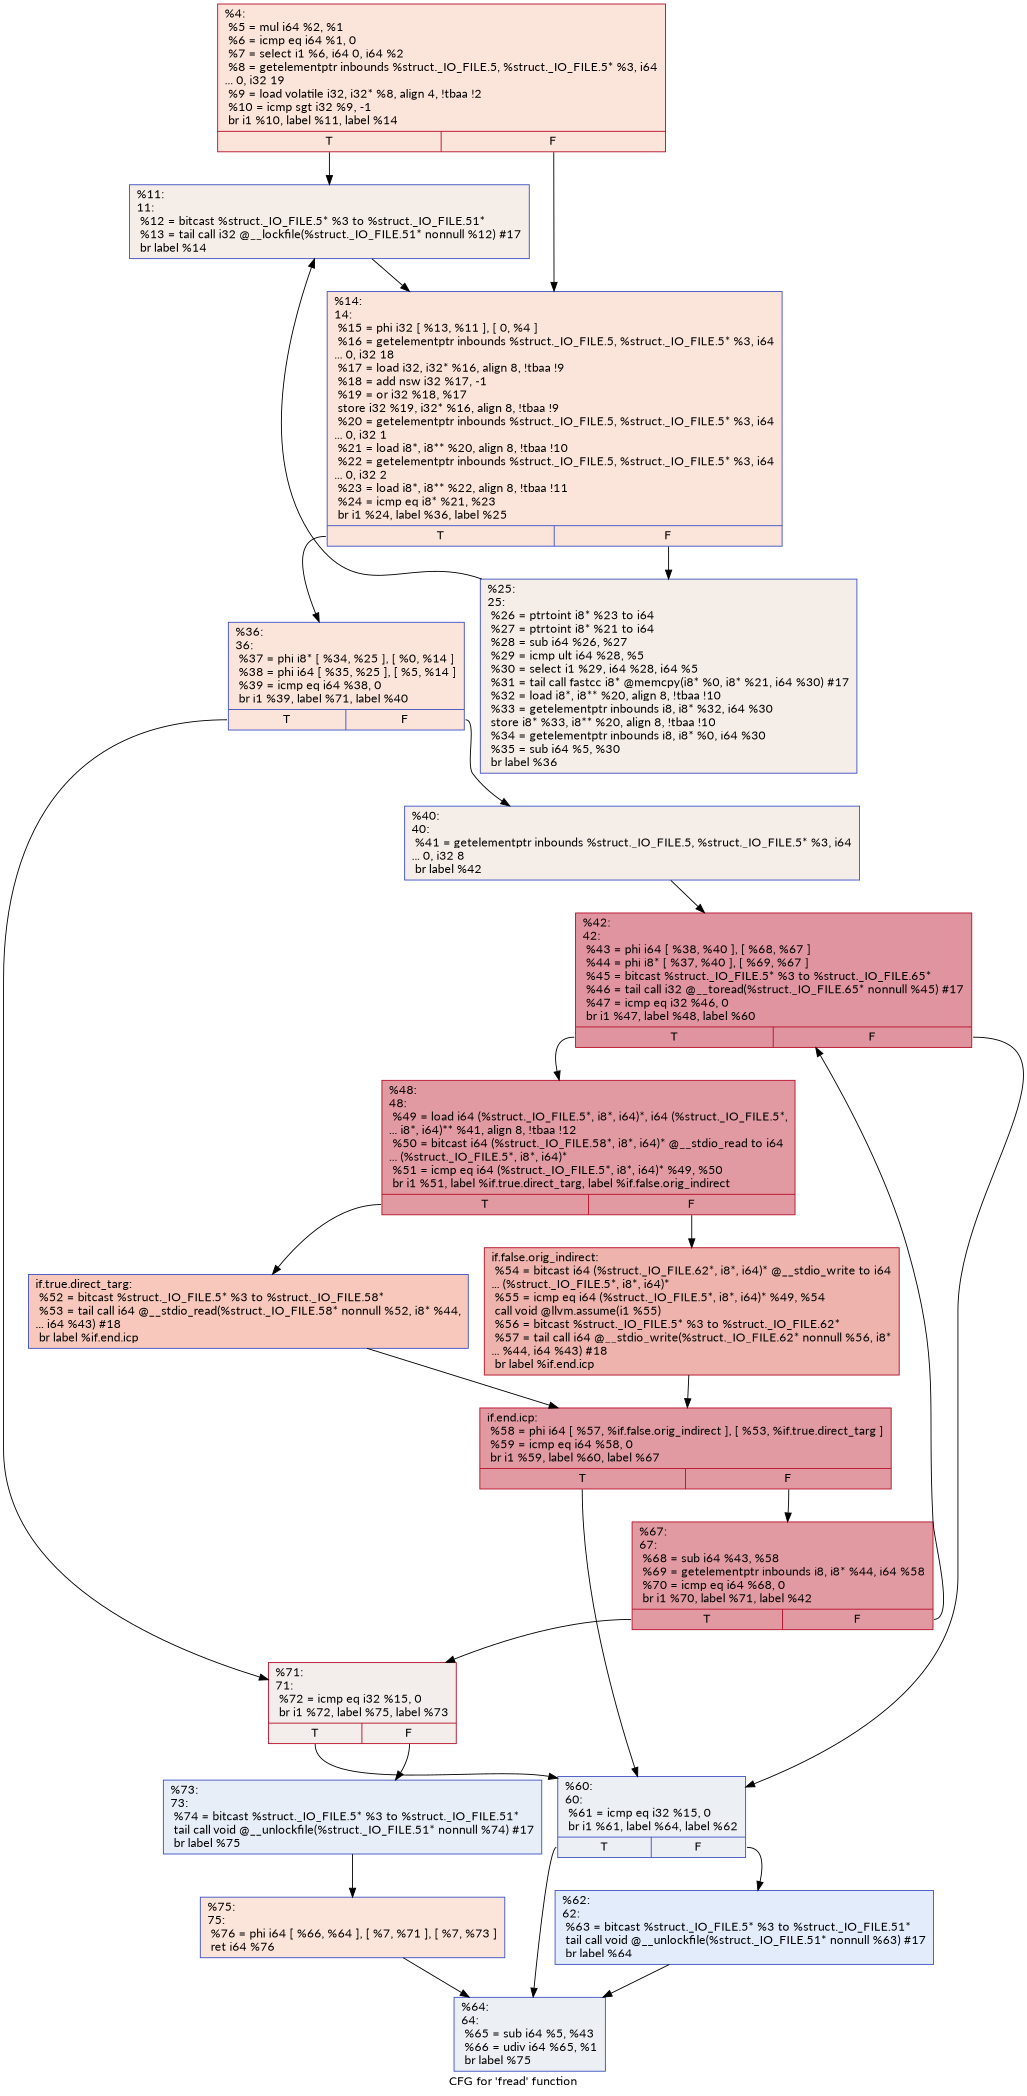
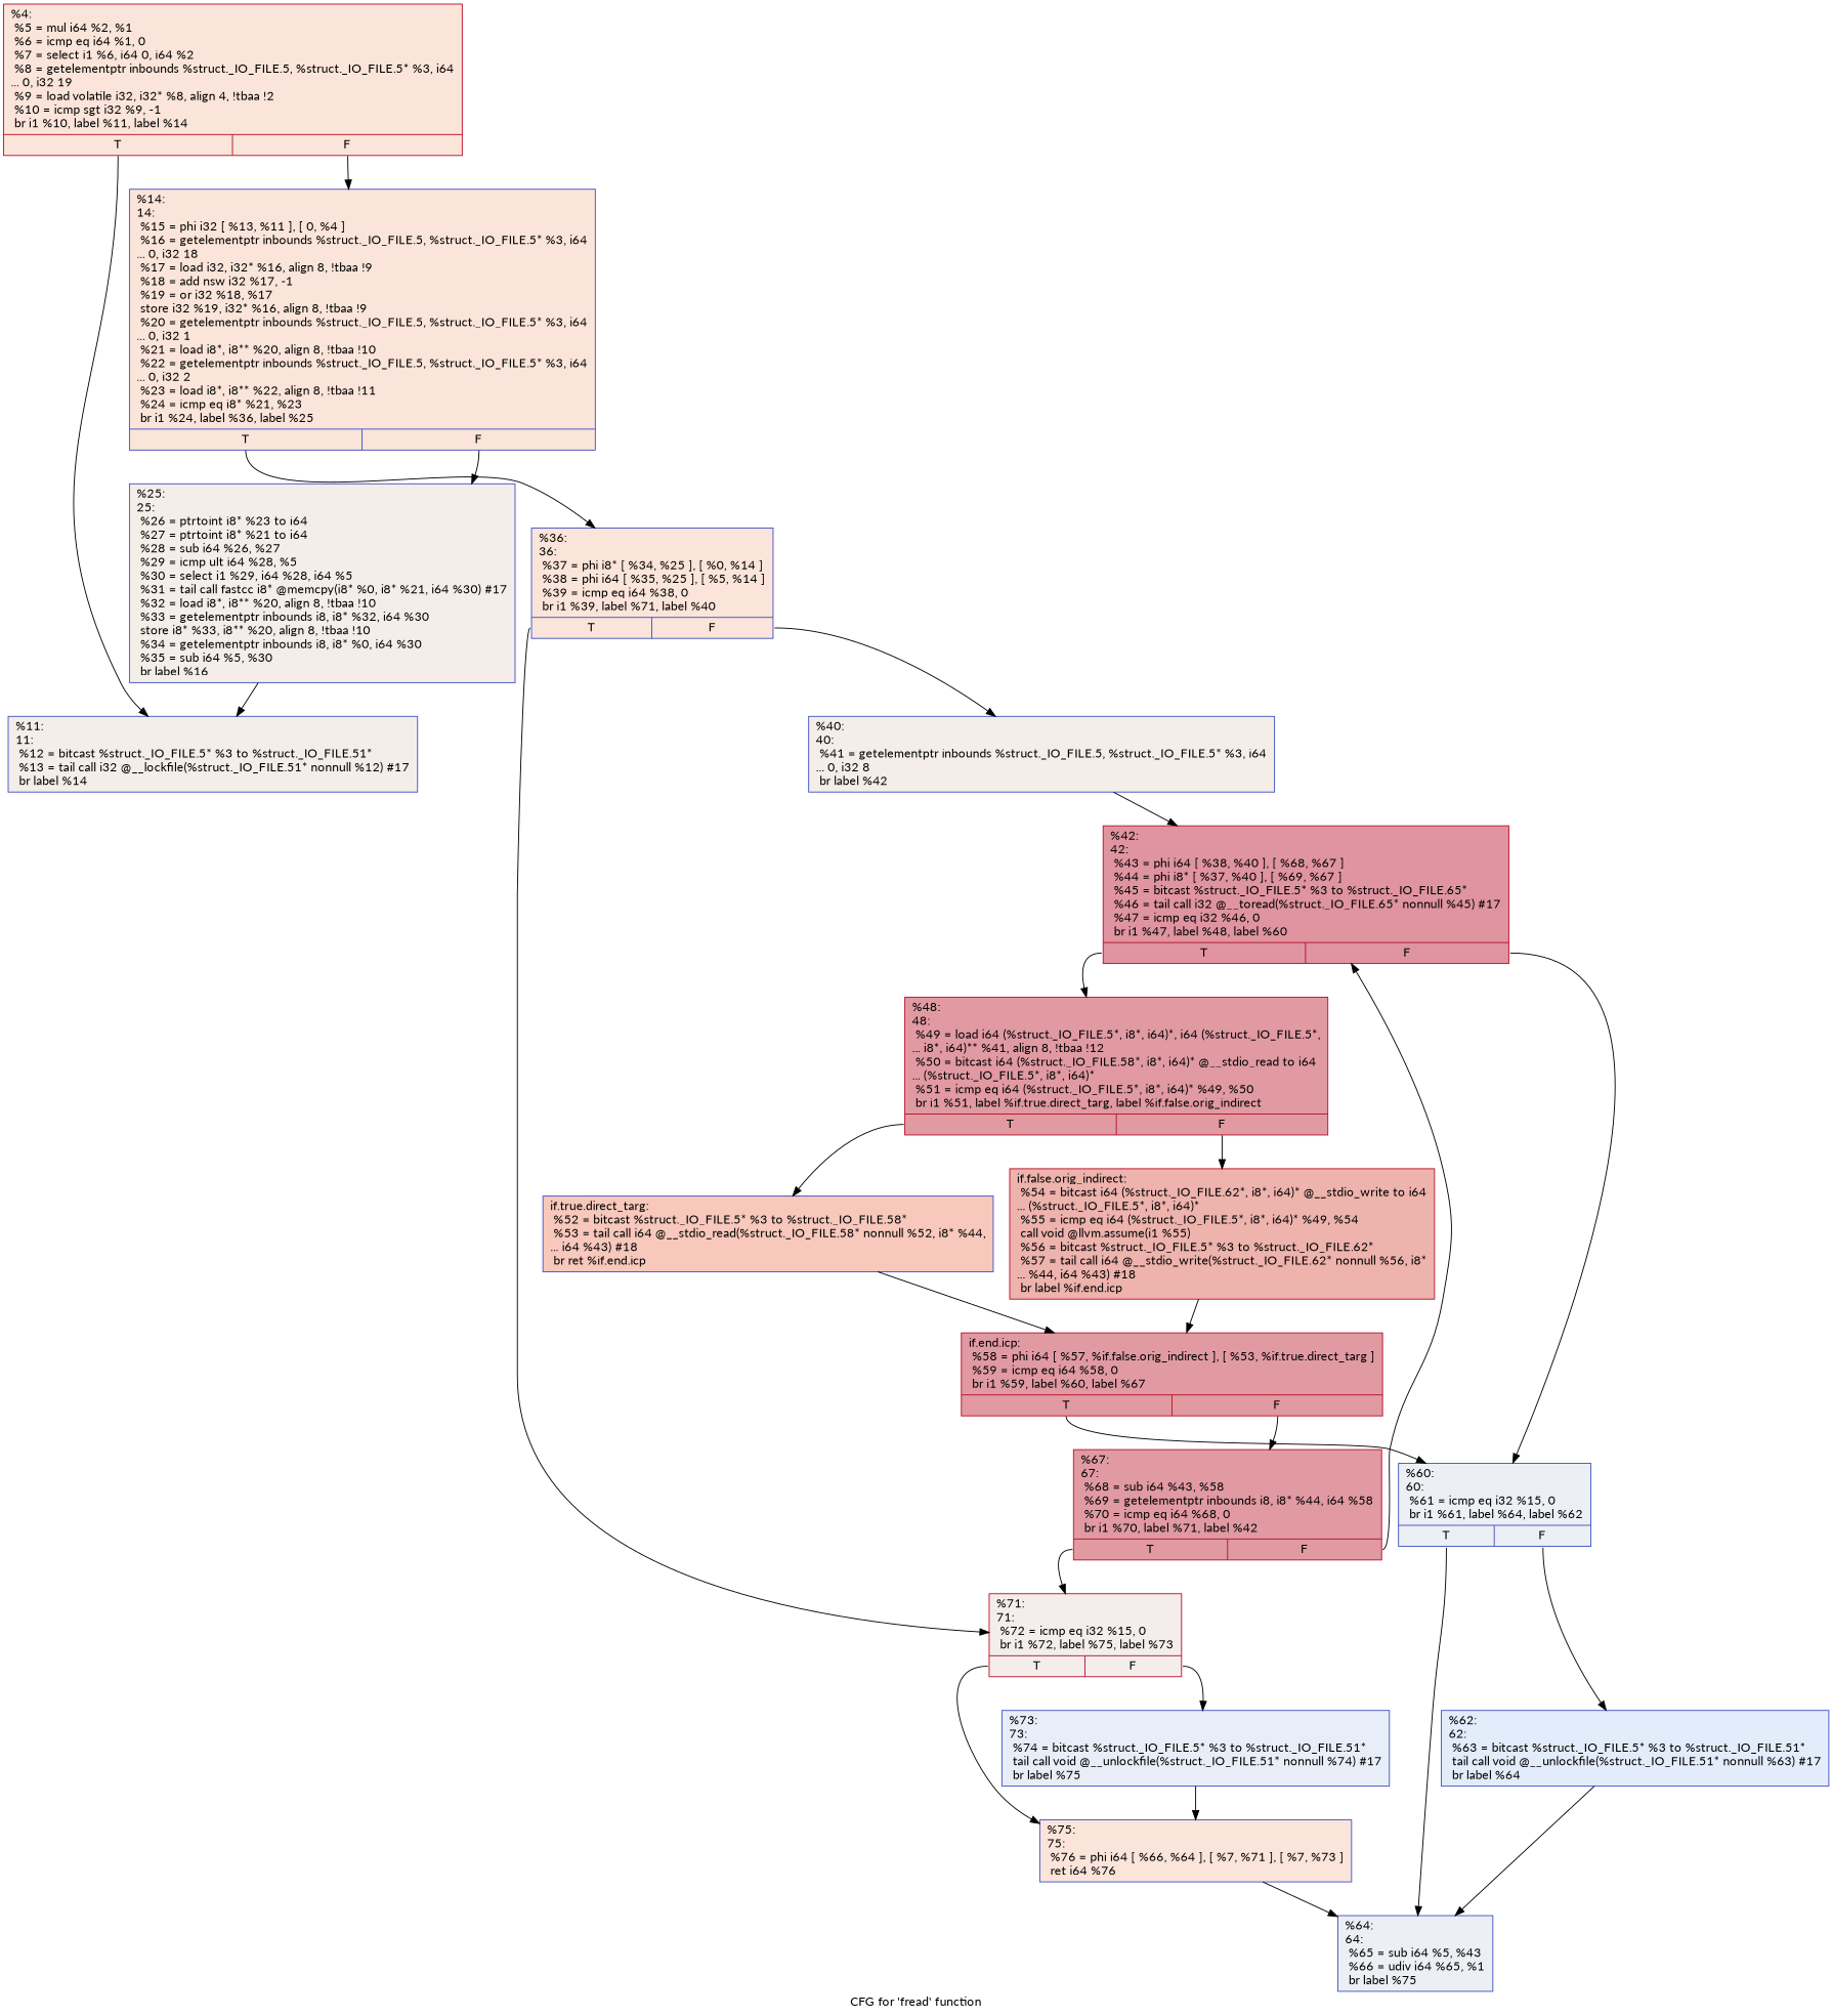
  digraph {
    fontname=Lato
    label="CFG for 'fread' function"
    node [color="#3d50c3ff" fillcolor="#f5c1a970" fontname=Lato shape=record style=filled]
    edge [fontname=Lato tailport=s0]
    n1 [color="#b70d28ff" label="{%4:\l  %5 = mul i64 %2, %1\l  %6 = icmp eq i64 %1, 0\l  %7 = select i1 %6, i64 0, i64 %2\l  %8 = getelementptr inbounds %struct._IO_FILE.5, %struct._IO_FILE.5* %3, i64\l... 0, i32 19\l  %9 = load volatile i32, i32* %8, align 4, !tbaa !2\l  %10 = icmp sgt i32 %9, -1\l  br i1 %10, label %11, label %14\l|{<s0>T|<s1>F}}"]
    n2 [fillcolor="#e8d6cc70" label="{%11:\l11:                                               \l  %12 = bitcast %struct._IO_FILE.5* %3 to %struct._IO_FILE.51*\l  %13 = tail call i32 @__lockfile(%struct._IO_FILE.51* nonnull %12) #17\l  br label %14\l}"]
    n3 [label="{%14:\l14:                                               \l  %15 = phi i32 [ %13, %11 ], [ 0, %4 ]\l  %16 = getelementptr inbounds %struct._IO_FILE.5, %struct._IO_FILE.5* %3, i64\l... 0, i32 18\l  %17 = load i32, i32* %16, align 8, !tbaa !9\l  %18 = add nsw i32 %17, -1\l  %19 = or i32 %18, %17\l  store i32 %19, i32* %16, align 8, !tbaa !9\l  %20 = getelementptr inbounds %struct._IO_FILE.5, %struct._IO_FILE.5* %3, i64\l... 0, i32 1\l  %21 = load i8*, i8** %20, align 8, !tbaa !10\l  %22 = getelementptr inbounds %struct._IO_FILE.5, %struct._IO_FILE.5* %3, i64\l... 0, i32 2\l  %23 = load i8*, i8** %22, align 8, !tbaa !11\l  %24 = icmp eq i8* %21, %23\l  br i1 %24, label %36, label %25\l|{<s0>T|<s1>F}}"]
    n4 [label="{%36:\l36:                                               \l  %37 = phi i8* [ %34, %25 ], [ %0, %14 ]\l  %38 = phi i64 [ %35, %25 ], [ %5, %14 ]\l  %39 = icmp eq i64 %38, 0\l  br i1 %39, label %71, label %40\l|{<s0>T|<s1>F}}"]
-   n5 [fillcolor="#e8d6cc70" label="{%25:\l25:                                               \l  %26 = ptrtoint i8* %23 to i64\l  %27 = ptrtoint i8* %21 to i64\l  %28 = sub i64 %26, %27\l  %29 = icmp ult i64 %28, %5\l  %30 = select i1 %29, i64 %28, i64 %5\l  %31 = tail call fastcc i8* @memcpy(i8* %0, i8* %21, i64 %30) #17\l  %32 = load i8*, i8** %20, align 8, !tbaa !10\l  %33 = getelementptr inbounds i8, i8* %32, i64 %30\l  store i8* %33, i8** %20, align 8, !tbaa !10\l  %34 = getelementptr inbounds i8, i8* %0, i64 %30\l  %35 = sub i64 %5, %30\l  br label %36\l}"]
+   n5 [fillcolor="#e8d6cc70" label="{%25:\l25:                                               \l  %26 = ptrtoint i8* %23 to i64\l  %27 = ptrtoint i8* %21 to i64\l  %28 = sub i64 %26, %27\l  %29 = icmp ult i64 %28, %5\l  %30 = select i1 %29, i64 %28, i64 %5\l  %31 = tail call fastcc i8* @memcpy(i8* %0, i8* %21, i64 %30) #17\l  %32 = load i8*, i8** %20, align 8, !tbaa !10\l  %33 = getelementptr inbounds i8, i8* %32, i64 %30\l  store i8* %33, i8** %20, align 8, !tbaa !10\l  %34 = getelementptr inbounds i8, i8* %0, i64 %30\l  %35 = sub i64 %5, %30\l  br label %16\l}"]
    n6 [color="#b70d28ff" fillcolor="#e5d8d170" label="{%71:\l71:                                               \l  %72 = icmp eq i32 %15, 0\l  br i1 %72, label %75, label %73\l|{<s0>T|<s1>F}}"]
    n7 [fillcolor="#e8d6cc70" label="{%40:\l40:                                               \l  %41 = getelementptr inbounds %struct._IO_FILE.5, %struct._IO_FILE.5* %3, i64\l... 0, i32 8\l  br label %42\l}"]
    n8 [label="{%75:\l75:                                               \l  %76 = phi i64 [ %66, %64 ], [ %7, %71 ], [ %7, %73 ]\l  ret i64 %76\l}"]
    n9 [fillcolor="#cbd8ee70" label="{%73:\l73:                                               \l  %74 = bitcast %struct._IO_FILE.5* %3 to %struct._IO_FILE.51*\l  tail call void @__unlockfile(%struct._IO_FILE.51* nonnull %74) #17\l  br label %75\l}"]
    n10 [color="#b70d28ff" fillcolor="#b70d2870" label="{%42:\l42:                                               \l  %43 = phi i64 [ %38, %40 ], [ %68, %67 ]\l  %44 = phi i8* [ %37, %40 ], [ %69, %67 ]\l  %45 = bitcast %struct._IO_FILE.5* %3 to %struct._IO_FILE.65*\l  %46 = tail call i32 @__toread(%struct._IO_FILE.65* nonnull %45) #17\l  %47 = icmp eq i32 %46, 0\l  br i1 %47, label %48, label %60\l|{<s0>T|<s1>F}}"]
    n11 [fillcolor="#d4dbe670" label="{%64:\l64:                                               \l  %65 = sub i64 %5, %43\l  %66 = udiv i64 %65, %1\l  br label %75\l}"]
    n12 [color="#b70d28ff" fillcolor="#bb1b2c70" label="{%48:\l48:                                               \l  %49 = load i64 (%struct._IO_FILE.5*, i8*, i64)*, i64 (%struct._IO_FILE.5*,\l... i8*, i64)** %41, align 8, !tbaa !12\l  %50 = bitcast i64 (%struct._IO_FILE.58*, i8*, i64)* @__stdio_read to i64\l... (%struct._IO_FILE.5*, i8*, i64)*\l  %51 = icmp eq i64 (%struct._IO_FILE.5*, i8*, i64)* %49, %50\l  br i1 %51, label %if.true.direct_targ, label %if.false.orig_indirect\l|{<s0>T|<s1>F}}"]
    n13 [fillcolor="#d4dbe670" label="{%60:\l60:                                               \l  %61 = icmp eq i32 %15, 0\l  br i1 %61, label %64, label %62\l|{<s0>T|<s1>F}}"]
-   n14 [fillcolor="#ed836670" label="{if.true.direct_targ:                              \l  %52 = bitcast %struct._IO_FILE.5* %3 to %struct._IO_FILE.58*\l  %53 = tail call i64 @__stdio_read(%struct._IO_FILE.58* nonnull %52, i8* %44,\l... i64 %43) #18\l  br label %if.end.icp\l}"]
+   n14 [fillcolor="#ed836670" label="{if.true.direct_targ:                              \l  %52 = bitcast %struct._IO_FILE.5* %3 to %struct._IO_FILE.58*\l  %53 = tail call i64 @__stdio_read(%struct._IO_FILE.58* nonnull %52, i8* %44,\l... i64 %43) #18\l  br ret %if.end.icp\l}"]
    n15 [color="#b70d28ff" fillcolor="#d6524470" label="{if.false.orig_indirect:                           \l  %54 = bitcast i64 (%struct._IO_FILE.62*, i8*, i64)* @__stdio_write to i64\l... (%struct._IO_FILE.5*, i8*, i64)*\l  %55 = icmp eq i64 (%struct._IO_FILE.5*, i8*, i64)* %49, %54\l  call void @llvm.assume(i1 %55)\l  %56 = bitcast %struct._IO_FILE.5* %3 to %struct._IO_FILE.62*\l  %57 = tail call i64 @__stdio_write(%struct._IO_FILE.62* nonnull %56, i8*\l... %44, i64 %43) #18\l  br label %if.end.icp\l}"]
    n16 [fillcolor="#bfd3f670" label="{%62:\l62:                                               \l  %63 = bitcast %struct._IO_FILE.5* %3 to %struct._IO_FILE.51*\l  tail call void @__unlockfile(%struct._IO_FILE.51* nonnull %63) #17\l  br label %64\l}"]
    n17 [color="#b70d28ff" fillcolor="#bb1b2c70" label="{if.end.icp:                                       \l  %58 = phi i64 [ %57, %if.false.orig_indirect ], [ %53, %if.true.direct_targ ]\l  %59 = icmp eq i64 %58, 0\l  br i1 %59, label %60, label %67\l|{<s0>T|<s1>F}}"]
    n18 [color="#b70d28ff" fillcolor="#bb1b2c70" label="{%67:\l67:                                               \l  %68 = sub i64 %43, %58\l  %69 = getelementptr inbounds i8, i8* %44, i64 %58\l  %70 = icmp eq i64 %68, 0\l  br i1 %70, label %71, label %42\l|{<s0>T|<s1>F}}"]
    n1 -> n2
    n1 -> n3 [tailport=s1]
-   n2 -> n3
    n3 -> n4
    n3 -> n5 [tailport=s1]
    n4 -> n6
    n4 -> n7 [tailport=s1]
    n5 -> n2
-   n6 -> n13
+   n6 -> n8
    n6 -> n9 [tailport=s1]
    n7 -> n10
    n8 -> n11
    n9 -> n8
    n10 -> n12
    n10 -> n13 [tailport=s1]
    n12 -> n14
    n12 -> n15 [tailport=s1]
    n13 -> n11
    n13 -> n16 [tailport=s1]
    n14 -> n17
    n15 -> n17
    n16 -> n11
    n17 -> n13
    n17 -> n18 [tailport=s1]
    n18 -> n6
    n18 -> n10 [tailport=s1]
  }
